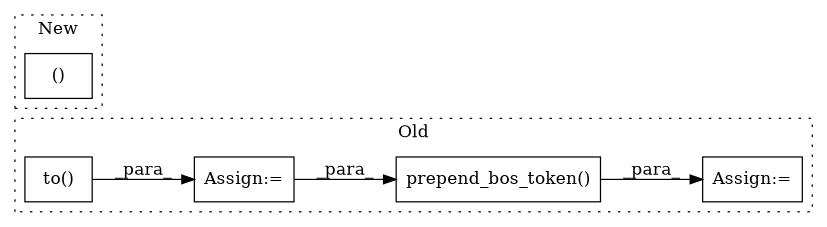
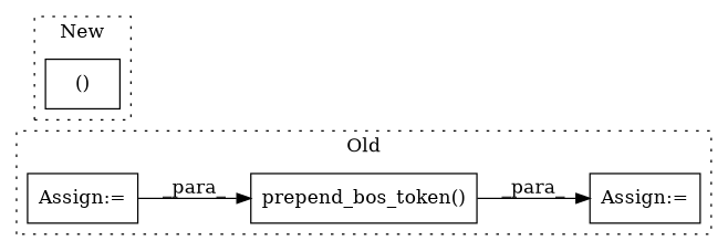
  digraph {
    rankdir=LR
    node [a=75 l=3 shape=box]
    n1 [l="50,10" label="prepend_bos_token()" s="2624,2713"]
    n2 [a=68 label="Assign:=" s=2621]
-   n3 [l="17,1" label="to()" s="2579,2607"]
    n4 [a=68 label="Assign:=" s=2576]
    n5 [a=54 l=21 label="()" s=2468]
    subgraph cluster_1 {
      label=Old
      style=dotted
      n1
      n2
-     n3
      n4
    }
    subgraph cluster_2 {
      label=New
      style=dotted
      n5
    }
    n1 -> n2 [label=_para_]
-   n3 -> n4 [label=_para_]
    n4 -> n1 [label=_para_]
  }
